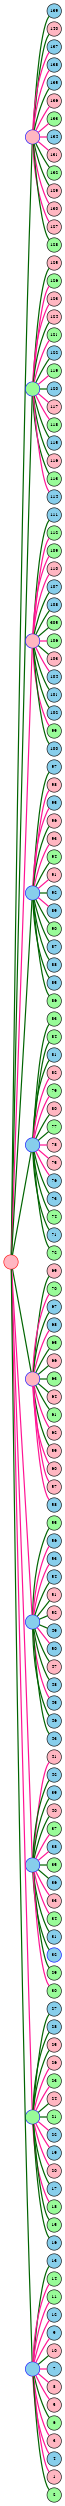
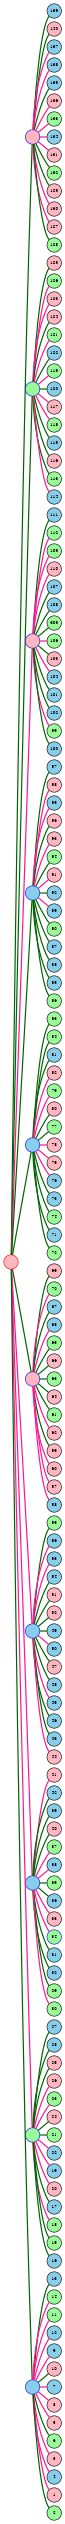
  graph {
    rankdir=LR
    node [color=black fillcolor=skyblue fixedsize=true fontsize=20 penwidth=3 shape=circle style=filled]
    edge [color=darkgreen penwidth=6]
    x1 [color=red fillcolor=lightpink height=1 shape=point width=1]
    x1x1 [color=blue fillcolor=lightpink height=1 shape=point width=1]
    x1x2 [color=blue fillcolor=palegreen height=1 shape=point width=1]
    x1x3 [color=blue fillcolor=lightpink height=1 shape=point width=1]
    x1x4 [color=blue height=1 shape=point width=1]
    x1x5 [color=blue height=1 shape=point width=1]
    x1x6 [color=blue fillcolor=lightpink height=1 shape=point width=1]
    x1x7 [color=blue height=1 shape=point width=1]
    x1x8 [color=blue height=1 shape=point width=1]
    x1x9 [color=blue fillcolor=palegreen height=1 shape=point width=1]
    x1x10 [color=blue height=1 shape=point width=1]
    n12 [height=1 label=139 width=1]
    n13 [fillcolor=lightpink height=1 label=140 width=1]
    n14 [height=1 label=137 width=1]
    n15 [height=1 label=138 width=1]
    n16 [height=1 label=135 width=1]
    n17 [fillcolor=lightpink height=1 label=136 width=1]
    n18 [fillcolor=palegreen height=1 label=133 width=1]
    n19 [height=1 label=134 width=1]
    n20 [fillcolor=lightpink height=1 label=131 width=1]
    n21 [fillcolor=palegreen height=1 label=132 width=1]
    n22 [fillcolor=lightpink height=1 label=129 width=1]
    n23 [fillcolor=lightpink height=1 label=130 width=1]
    n24 [fillcolor=lightpink height=1 label=127 width=1]
    n25 [fillcolor=palegreen height=1 label=128 width=1]
    n26 [fillcolor=lightpink height=1 label=125 width=1]
    n27 [fillcolor=palegreen height=1 label=126 width=1]
    n28 [fillcolor=lightpink height=1 label=123 width=1]
    n29 [fillcolor=lightpink height=1 label=124 width=1]
    n30 [fillcolor=palegreen height=1 label=121 width=1]
    n31 [height=1 label=122 width=1]
    n32 [fillcolor=palegreen height=1 label=119 width=1]
    n33 [height=1 label=120 width=1]
    n34 [fillcolor=lightpink height=1 label=117 width=1]
    n35 [fillcolor=palegreen height=1 label=118 width=1]
    n36 [height=1 label=115 width=1]
    n37 [fillcolor=lightpink height=1 label=116 width=1]
    n38 [fillcolor=palegreen height=1 label=113 width=1]
    n39 [height=1 label=114 width=1]
    n40 [height=1 label=111 width=1]
    n41 [fillcolor=palegreen height=1 label=112 width=1]
    n42 [fillcolor=palegreen height=1 label=109 width=1]
    n43 [fillcolor=lightpink height=1 label=110 width=1]
    n44 [height=1 label=107 width=1]
    n45 [height=1 label=108 width=1]
    n46 [fillcolor=palegreen height=1 label=305 width=1]
    n47 [fillcolor=palegreen height=1 label=106 width=1]
    n48 [fillcolor=lightpink height=1 label=103 width=1]
    n49 [height=1 label=104 width=1]
    n50 [height=1 label=101 width=1]
    n51 [height=1 label=102 width=1]
    n52 [fillcolor=palegreen height=1 label=99 width=1]
    n53 [height=1 label=100 width=1]
    n54 [height=1 label=97 width=1]
    n55 [fillcolor=lightpink height=1 label=98 width=1]
    n56 [height=1 label=95 width=1]
    n57 [fillcolor=lightpink height=1 label=96 width=1]
    n58 [fillcolor=lightpink height=1 label=93 width=1]
    n59 [fillcolor=palegreen height=1 label=94 width=1]
    n60 [fillcolor=lightpink height=1 label=91 width=1]
    n61 [height=1 label=92 width=1]
    n62 [height=1 label=89 width=1]
    n63 [fillcolor=palegreen height=1 label=90 width=1]
    n64 [height=1 label=87 width=1]
    n65 [height=1 label=88 width=1]
    n66 [height=1 label=85 width=1]
    n67 [fillcolor=palegreen height=1 label=86 width=1]
    n68 [fillcolor=palegreen height=1 label=83 width=1]
    n69 [fillcolor=palegreen height=1 label=84 width=1]
    n70 [height=1 label=81 width=1]
    n71 [fillcolor=lightpink height=1 label=82 width=1]
    n72 [fillcolor=palegreen height=1 label=79 width=1]
    n73 [fillcolor=lightpink height=1 label=80 width=1]
    n74 [fillcolor=palegreen height=1 label=77 width=1]
    n75 [fillcolor=lightpink height=1 label=78 width=1]
    n76 [fillcolor=lightpink height=1 label=75 width=1]
    n77 [height=1 label=76 width=1]
    n78 [height=1 label=73 width=1]
    n79 [fillcolor=palegreen height=1 label=74 width=1]
    n80 [height=1 label=71 width=1]
    n81 [fillcolor=palegreen height=1 label=72 width=1]
    n82 [fillcolor=lightpink height=1 label=69 width=1]
    n83 [fillcolor=palegreen height=1 label=70 width=1]
    n84 [height=1 label=67 width=1]
    n85 [height=1 label=68 width=1]
    n86 [fillcolor=palegreen height=1 label=65 width=1]
    n87 [fillcolor=lightpink height=1 label=66 width=1]
    n88 [fillcolor=palegreen height=1 label=63 width=1]
    n89 [fillcolor=lightpink height=1 label=64 width=1]
    n90 [fillcolor=palegreen height=1 label=61 width=1]
    n91 [fillcolor=lightpink height=1 label=62 width=1]
    n92 [fillcolor=lightpink height=1 label=59 width=1]
    n93 [fillcolor=lightpink height=1 label=60 width=1]
    n94 [fillcolor=lightpink height=1 label=57 width=1]
    n95 [height=1 label=58 width=1]
    n96 [fillcolor=palegreen height=1 label=55 width=1]
    n97 [height=1 label=56 width=1]
    n98 [height=1 label=53 width=1]
    n99 [height=1 label=54 width=1]
    n100 [fillcolor=lightpink height=1 label=51 width=1]
    n101 [fillcolor=lightpink height=1 label=52 width=1]
    n102 [height=1 label=49 width=1]
    n103 [height=1 label=50 width=1]
    n104 [fillcolor=lightpink height=1 label=47 width=1]
    n105 [height=1 label=48 width=1]
    n106 [height=1 label=45 width=1]
    n107 [height=1 label=46 width=1]
    n108 [height=1 label=43 width=1]
+   n109 [fillcolor=lightpink height=1 label=44 width=1]
    n110 [fillcolor=lightpink height=1 label=41 width=1]
    n111 [height=1 label=42 width=1]
    n112 [height=1 label=39 width=1]
    n113 [fillcolor=lightpink height=1 label=40 width=1]
    n114 [fillcolor=palegreen height=1 label=37 width=1]
    n115 [height=1 label=38 width=1]
    n116 [fillcolor=palegreen height=1 label=35 width=1]
    n117 [height=1 label=36 width=1]
    n118 [fillcolor=lightpink height=1 label=33 width=1]
-   n119 [fillcolor=palegreen height=1 label=34 width=1]
+   n119 [color=blue fillcolor=palegreen height=1 label=34 width=1]
    n120 [height=1 label=31 width=1]
-   n121 [color=blue height=1 label=32 width=1]
+   n121 [height=1 label=32 width=1]
    n122 [fillcolor=palegreen height=1 label=29 width=1]
    n123 [fillcolor=palegreen height=1 label=30 width=1]
    n124 [height=1 label=27 width=1]
    n125 [height=1 label=28 width=1]
    n126 [fillcolor=lightpink height=1 label=25 width=1]
    n127 [fillcolor=lightpink height=1 label=26 width=1]
    n128 [fillcolor=palegreen height=1 label=23 width=1]
    n129 [fillcolor=lightpink height=1 label=24 width=1]
    n130 [fillcolor=palegreen height=1 label=21 width=1]
    n131 [height=1 label=22 width=1]
    n132 [height=1 label=19 width=1]
    n133 [fillcolor=lightpink height=1 label=20 width=1]
    n134 [height=1 label=17 width=1]
    n135 [fillcolor=palegreen height=1 label=18 width=1]
    n136 [fillcolor=palegreen height=1 label=15 width=1]
    n137 [height=1 label=16 width=1]
    n138 [height=1 label=13 width=1]
    n139 [fillcolor=palegreen height=1 label=14 width=1]
    n140 [fillcolor=palegreen height=1 label=11 width=1]
    n141 [height=1 label=12 width=1]
    n142 [height=1 label=9 width=1]
    n143 [fillcolor=lightpink height=1 label=10 width=1]
    n144 [height=1 label=7 width=1]
    n145 [fillcolor=lightpink height=1 label=8 width=1]
    n146 [fillcolor=lightpink height=1 label=5 width=1]
    n147 [fillcolor=palegreen height=1 label=6 width=1]
    n148 [fillcolor=lightpink height=1 label=3 width=1]
    n149 [height=1 label=4 width=1]
    n150 [fillcolor=lightpink height=1 label=1 width=1]
    n151 [fillcolor=palegreen height=1 label=2 width=1]
    x1 -- x1x1
    x1 -- x1x2
    x1 -- x1x3 [color=deeppink]
    x1 -- x1x4
    x1 -- x1x5
    x1 -- x1x6
    x1 -- x1x7 [color=deeppink]
    x1 -- x1x8 [color=deeppink]
    x1 -- x1x9 [color=deeppink]
    x1 -- x1x10
    x1x1 -- n12
    x1x1 -- n13
    x1x1 -- n14 [color=deeppink]
    x1x1 -- n15 [color=deeppink]
    x1x1 -- n16
    x1x1 -- n17 [color=deeppink]
    x1x1 -- n18 [color=deeppink]
    x1x1 -- n19 [color=deeppink]
    x1x1 -- n20 [color=deeppink]
    x1x1 -- n21
    x1x1 -- n22
    x1x1 -- n23 [color=deeppink]
    x1x1 -- n24 [color=deeppink]
    x1x1 -- n25
    x1x2 -- n26
    x1x2 -- n27 [color=deeppink]
    x1x2 -- n28 [color=deeppink]
    x1x2 -- n29
    x1x2 -- n30 [color=deeppink]
    x1x2 -- n31
    x1x2 -- n32 [color=deeppink]
    x1x2 -- n33
    x1x2 -- n34 [color=deeppink]
    x1x2 -- n35 [color=deeppink]
    x1x2 -- n36
    x1x2 -- n37
    x1x2 -- n38
    x1x2 -- n39 [color=deeppink]
    x1x3 -- n40
    x1x3 -- n41 [color=deeppink]
    x1x3 -- n42 [color=deeppink]
    x1x3 -- n43 [color=deeppink]
    x1x3 -- n44
    x1x3 -- n45
    x1x3 -- n46
    x1x3 -- n47 [color=deeppink]
    x1x3 -- n48
    x1x3 -- n49 [color=deeppink]
    x1x3 -- n50
    x1x3 -- n51
    x1x3 -- n52 [color=deeppink]
    x1x3 -- n53
    x1x4 -- n54
    x1x4 -- n55 [color=deeppink]
    x1x4 -- n56 [color=deeppink]
    x1x4 -- n57
    x1x4 -- n58 [color=deeppink]
    x1x4 -- n59
    x1x4 -- n60 [color=deeppink]
    x1x4 -- n61
    x1x4 -- n62 [color=deeppink]
    x1x4 -- n63
    x1x4 -- n64
    x1x4 -- n65
    x1x4 -- n66
    x1x4 -- n67
    x1x5 -- n68
    x1x5 -- n69
    x1x5 -- n70
    x1x5 -- n71 [color=deeppink]
    x1x5 -- n72 [color=deeppink]
    x1x5 -- n73
    x1x5 -- n74
    x1x5 -- n75 [color=deeppink]
    x1x5 -- n76 [color=deeppink]
    x1x5 -- n77 [color=deeppink]
    x1x5 -- n78
    x1x5 -- n79
    x1x5 -- n80
    x1x5 -- n81
    x1x6 -- n82
    x1x6 -- n83 [color=deeppink]
    x1x6 -- n84
    x1x6 -- n85 [color=deeppink]
    x1x6 -- n86
    x1x6 -- n87
    x1x6 -- n88
    x1x6 -- n89
    x1x6 -- n90
    x1x6 -- n91 [color=deeppink]
    x1x6 -- n92
    x1x6 -- n93 [color=deeppink]
    x1x6 -- n94 [color=deeppink]
    x1x6 -- n95 [color=deeppink]
    x1x7 -- n96
    x1x7 -- n97 [color=deeppink]
    x1x7 -- n98 [color=deeppink]
    x1x7 -- n99
    x1x7 -- n100
    x1x7 -- n101
    x1x7 -- n102
    x1x7 -- n103 [color=deeppink]
    x1x7 -- n104
    x1x7 -- n105
    x1x7 -- n106 [color=deeppink]
    x1x7 -- n107
    x1x7 -- n108
+   x1x7 -- n109 [color=deeppink]
    x1x8 -- n110 [color=deeppink]
    x1x8 -- n111
    x1x8 -- n112
    x1x8 -- n113
    x1x8 -- n114 [color=deeppink]
    x1x8 -- n115 [color=deeppink]
    x1x8 -- n116
    x1x8 -- n117
    x1x8 -- n118 [color=deeppink]
    x1x8 -- n119 [color=deeppink]
    x1x8 -- n120
    x1x8 -- n121
    x1x8 -- n122
    x1x8 -- n123 [color=deeppink]
    x1x9 -- n124
    x1x9 -- n125
    x1x9 -- n126
    x1x9 -- n127 [color=deeppink]
    x1x9 -- n128 [color=deeppink]
    x1x9 -- n129
    x1x9 -- n130
    x1x9 -- n131 [color=deeppink]
    x1x9 -- n132 [color=deeppink]
    x1x9 -- n133 [color=deeppink]
    x1x9 -- n134
    x1x9 -- n135 [color=deeppink]
    x1x9 -- n136
    x1x9 -- n137
    x1x10 -- n138
    x1x10 -- n139 [color=deeppink]
    x1x10 -- n140 [color=deeppink]
    x1x10 -- n141 [color=deeppink]
    x1x10 -- n142 [color=deeppink]
    x1x10 -- n143
    x1x10 -- n144 [color=deeppink]
    x1x10 -- n145 [color=deeppink]
    x1x10 -- n146 [color=deeppink]
    x1x10 -- n147
    x1x10 -- n148 [color=deeppink]
    x1x10 -- n149 [color=deeppink]
    x1x10 -- n150 [color=deeppink]
    x1x10 -- n151
  }
